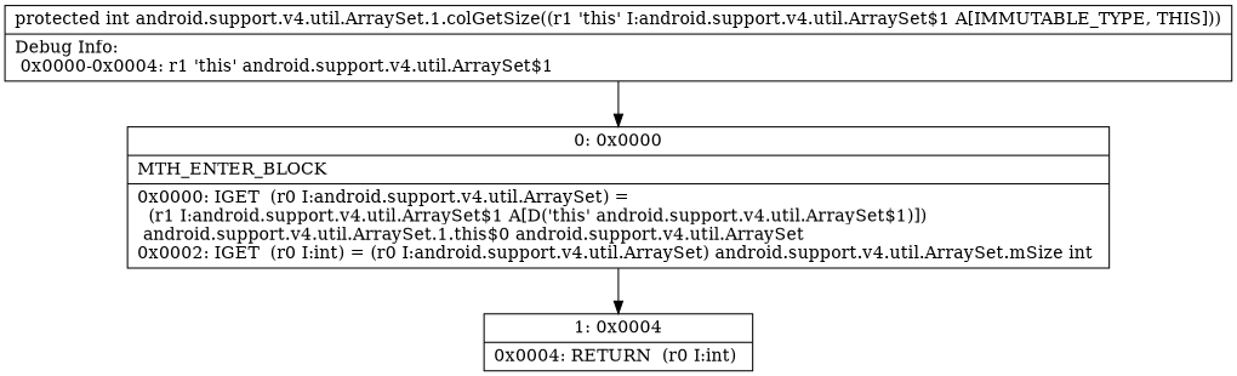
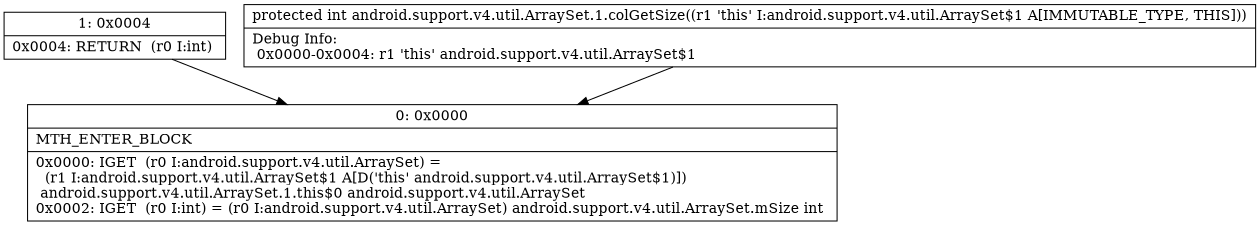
  digraph {
    node [shape=record]
    n1 [label="{0\:\ 0x0000|MTH_ENTER_BLOCK\l|0x0000: IGET  (r0 I:android.support.v4.util.ArraySet) = \l  (r1 I:android.support.v4.util.ArraySet$1 A[D('this' android.support.v4.util.ArraySet$1)])\l android.support.v4.util.ArraySet.1.this$0 android.support.v4.util.ArraySet \l0x0002: IGET  (r0 I:int) = (r0 I:android.support.v4.util.ArraySet) android.support.v4.util.ArraySet.mSize int \l}"]
    n2 [label="{1\:\ 0x0004|0x0004: RETURN  (r0 I:int) \l}"]
    n3 [label="{protected int android.support.v4.util.ArraySet.1.colGetSize((r1 'this' I:android.support.v4.util.ArraySet$1 A[IMMUTABLE_TYPE, THIS]))  | Debug Info:\l  0x0000\-0x0004: r1 'this' android.support.v4.util.ArraySet$1\l}"]
-   n1 -> n2
+   n2 -> n1
    n3 -> n1
  }
